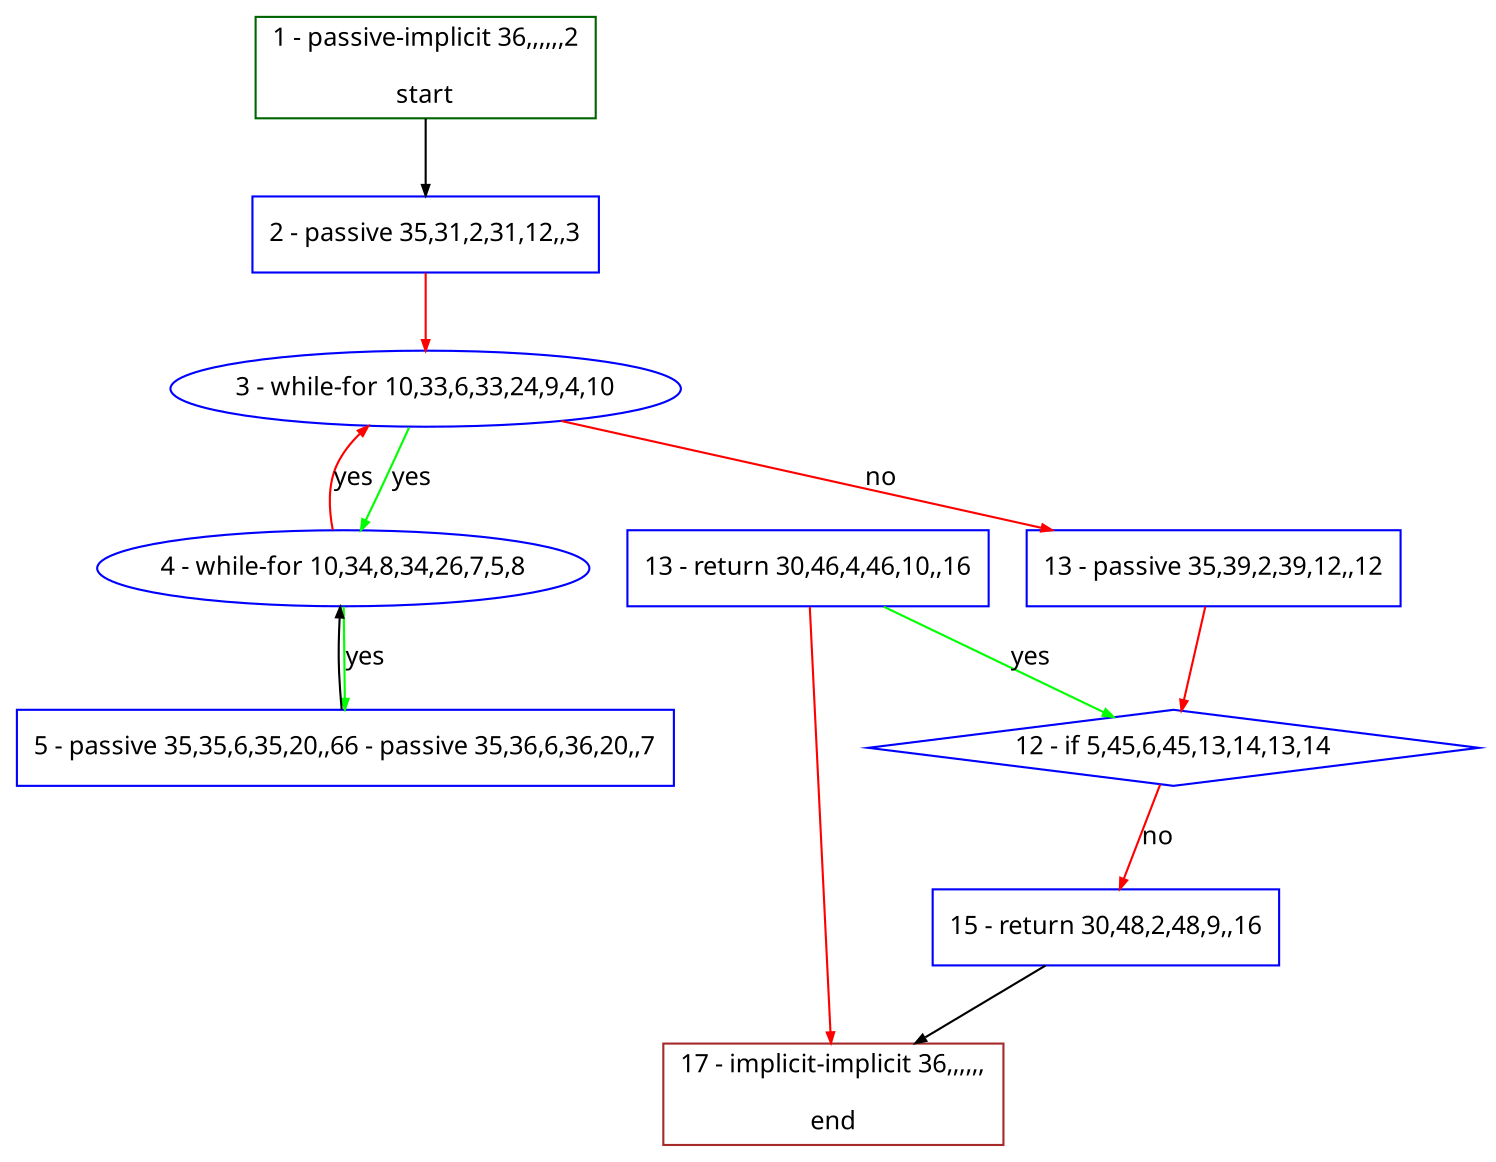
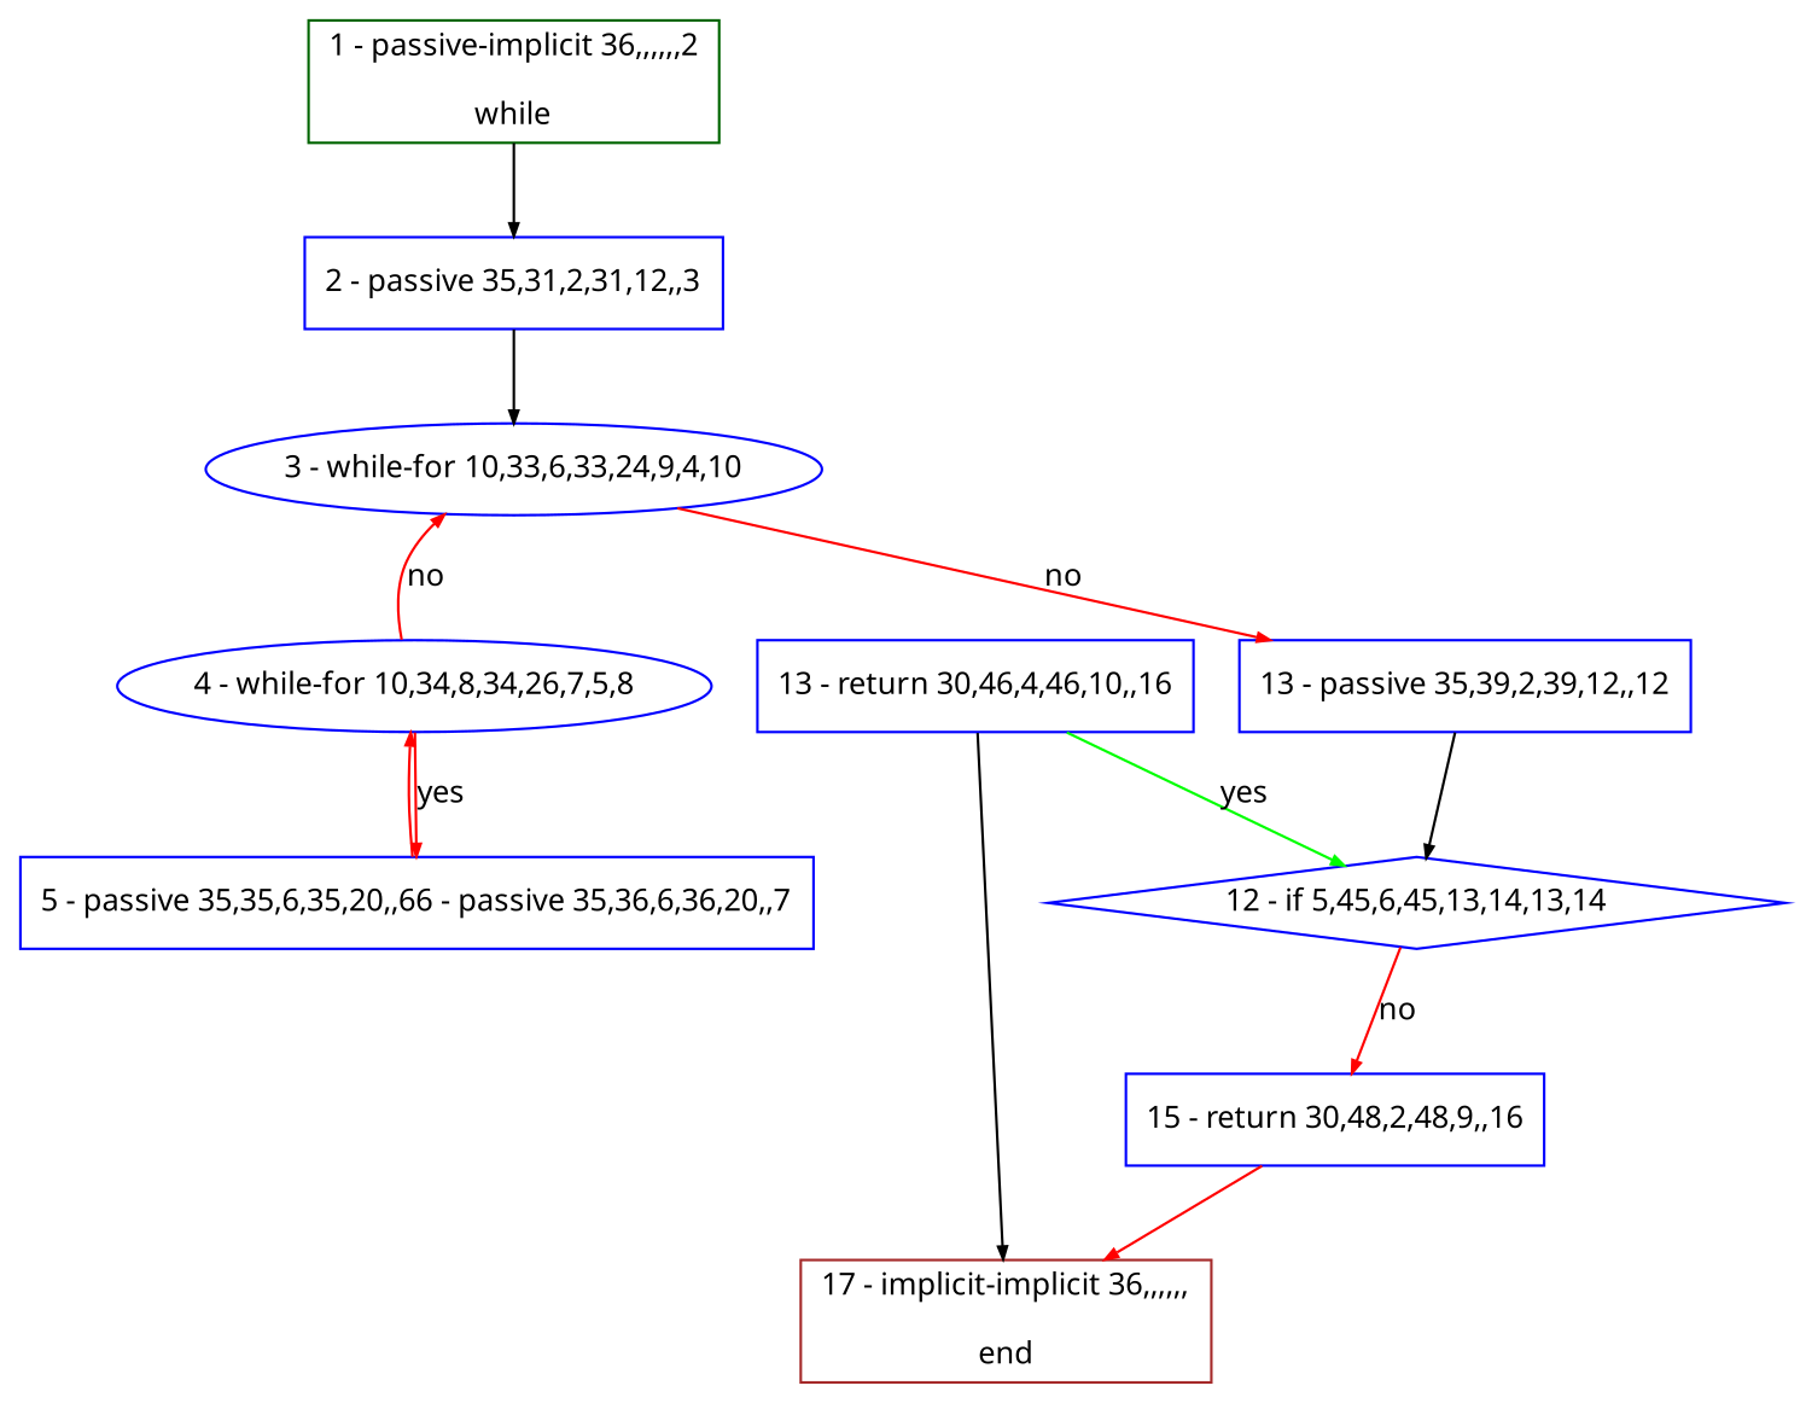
  digraph {
    bgcolor=white
    compound=true
    fillcolor="#FFFFCC"
    fontname="Noto Sans"
    fontsize=12
    pack=true
    packmode=clust
    style="rounded,filled"
    node [color="#0000ff" compound=true fillcolor="#ffffff" fixedsize=false fontname="Noto Sans" fontsize=12 node_initialized=no shape=box style=filled]
    edge [arrowhead=normal arrowsize=0.5 arrowtail=none color="#000000" compound=true dir=forward fontcolor=black fontname="Noto Sans" fontsize=12]
    n1 [label="2 - passive 35,31,2,31,12,,3"]
    n2 [label="3 - while-for 10,33,6,33,24,9,4,10" shape=oval]
    n3 [label="4 - while-for 10,34,8,34,26,7,5,8" shape=oval]
    n4 [label="13 - passive 35,39,2,39,12,,12"]
-   n5 [color="#006400" label="1 - passive-implicit 36,,,,,,2\n\nstart"]
+   n5 [color="#006400" label="1 - passive-implicit 36,,,,,,2\n\nwhile"]
    n6 [label="5 - passive 35,35,6,35,20,,66 - passive 35,36,6,36,20,,7"]
    n7 [label="12 - if 5,45,6,45,13,14,13,14" shape=diamond]
    n8 [label="15 - return 30,48,2,48,9,,16"]
    n9 [label="13 - return 30,46,4,46,10,,16"]
    n10 [color="#a52a2a" label="17 - implicit-implicit 36,,,,,,\n\nend"]
-   n1 -> n2 [color="#ff0000"]
-   n2 -> n3 [color="#00ff00" label=yes]
+   n1 -> n2
    n2 -> n4 [color="#ff0000" label=no]
-   n3 -> n2 [color="#ff0000" label=yes]
-   n3 -> n6 [color="#00ff00" label=yes]
-   n4 -> n7 [color="#ff0000"]
+   n3 -> n2 [color="#ff0000" label=no]
+   n3 -> n6 [color="#ff0000" label=yes]
+   n4 -> n7
    n5 -> n1
-   n6 -> n3
+   n6 -> n3 [color="#ff0000"]
    n7 -> n8 [color="#ff0000" label=no]
-   n8 -> n10
+   n8 -> n10 [color="#ff0000"]
    n9 -> n7 [color="#00ff00" label=yes]
-   n9 -> n10 [color="#ff0000"]
+   n9 -> n10
  }
